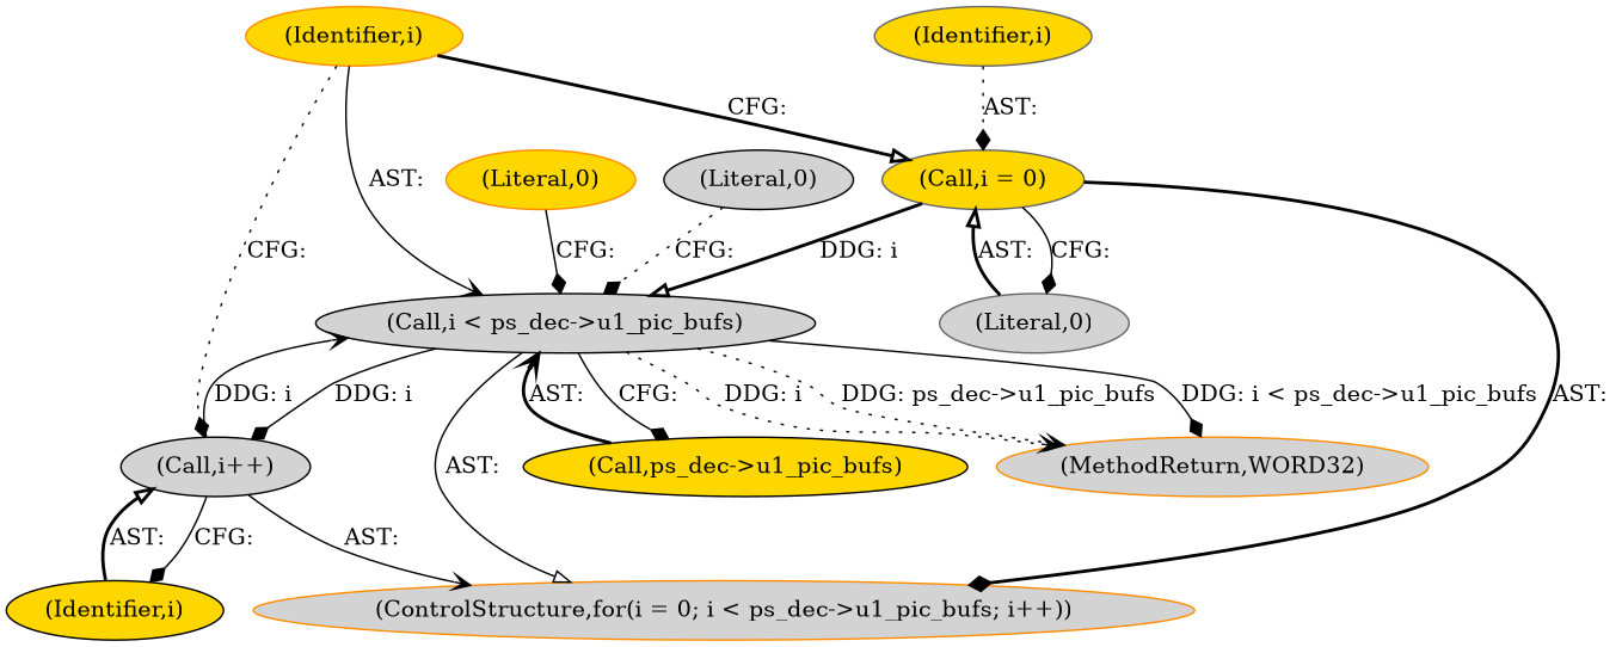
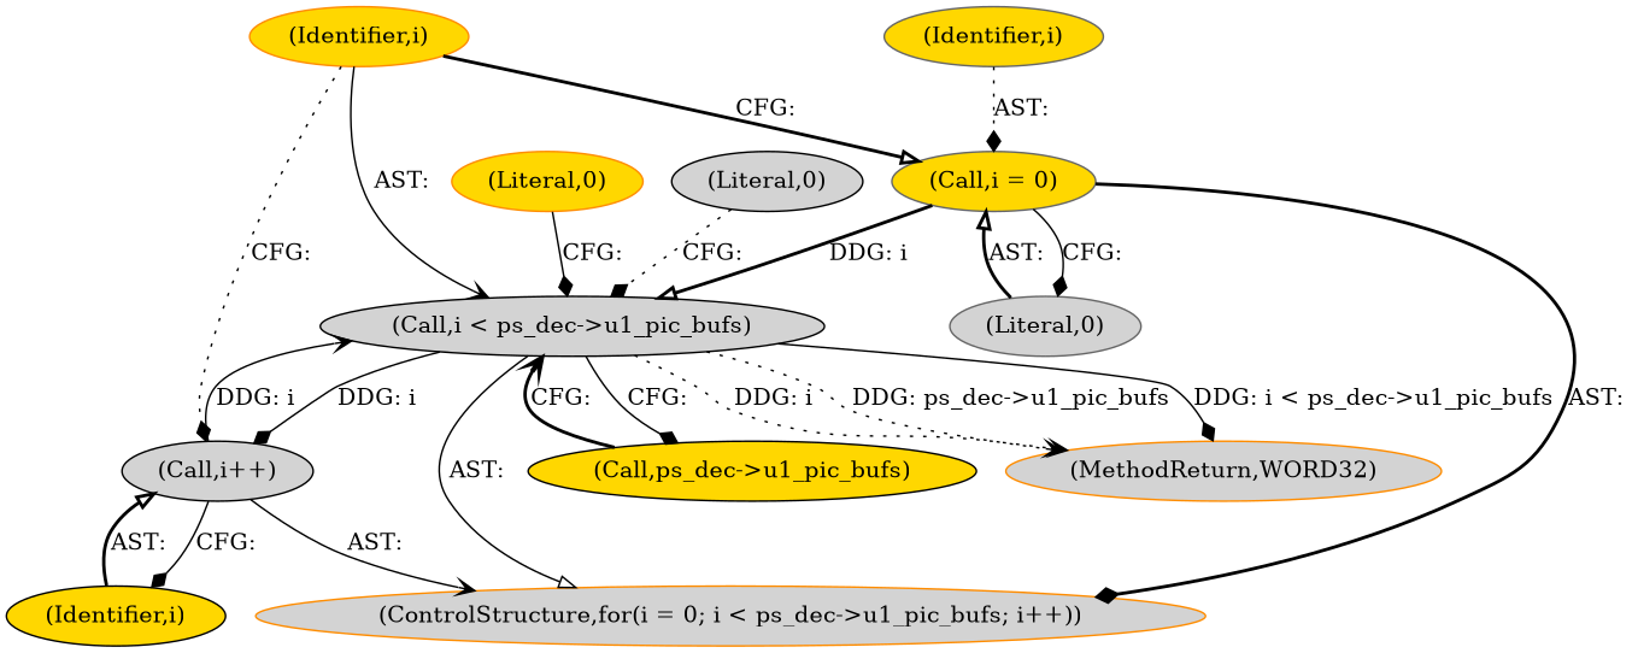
  digraph {
    node [color=black fillcolor=lightgrey style=filled]
    edge [arrowhead=diamond style=solid]
    n1 [label="(Call,i < ps_dec->u1_pic_bufs)"]
    n2 [label="(Call,i++)"]
    n3 [color=darkorange label="(MethodReturn,WORD32)"]
    n4 [color=darkorange label="(ControlStructure,for(i = 0; i < ps_dec->u1_pic_bufs; i++))"]
    n5 [fillcolor=gold label="(Call,ps_dec->u1_pic_bufs)"]
    n6 [fillcolor=gold label="(Identifier,i)"]
    n7 [color=gray40 fillcolor=gold label="(Call,i = 0)"]
    n8 [color=gray40 label="(Literal,0)"]
    n9 [color=darkorange fillcolor=gold label="(Literal,0)"]
    n10 [label="(Literal,0)"]
    n11 [color=darkorange fillcolor=gold label="(Identifier,i)"]
    n12 [color=gray40 fillcolor=gold label="(Identifier,i)"]
    n1 -> n2 [label="DDG: i"]
    n1 -> n3 [arrowhead=vee label="DDG: i" style=dotted]
    n1 -> n3 [arrowhead=vee label="DDG: ps_dec->u1_pic_bufs" style=dotted]
    n1 -> n3 [label="DDG: i < ps_dec->u1_pic_bufs"]
    n1 -> n4 [arrowhead=onormal label="AST: "]
    n1 -> n5 [label="CFG: "]
    n2 -> n1 [arrowhead=vee label="DDG: i"]
    n2 -> n4 [arrowhead=vee label="AST: "]
    n2 -> n6 [label="CFG: "]
-   n5 -> n1 [arrowhead=vee label="AST: " style=bold]
+   n5 -> n1 [arrowhead=vee label="CFG: " style=bold]
    n6 -> n2 [arrowhead=onormal label="AST: " style=bold]
    n7 -> n1 [arrowhead=onormal label="DDG: i" style=bold]
    n7 -> n4 [label="AST: " style=bold]
    n7 -> n8 [label="CFG: "]
    n8 -> n7 [arrowhead=onormal label="AST: " style=bold]
    n9 -> n1 [label="CFG: "]
    n10 -> n1 [label="CFG: " style=dotted]
    n11 -> n1 [arrowhead=vee label="AST: "]
    n11 -> n2 [label="CFG: " style=dotted]
    n11 -> n7 [arrowhead=onormal label="CFG: " style=bold]
    n12 -> n7 [label="AST: " style=dotted]
  }
